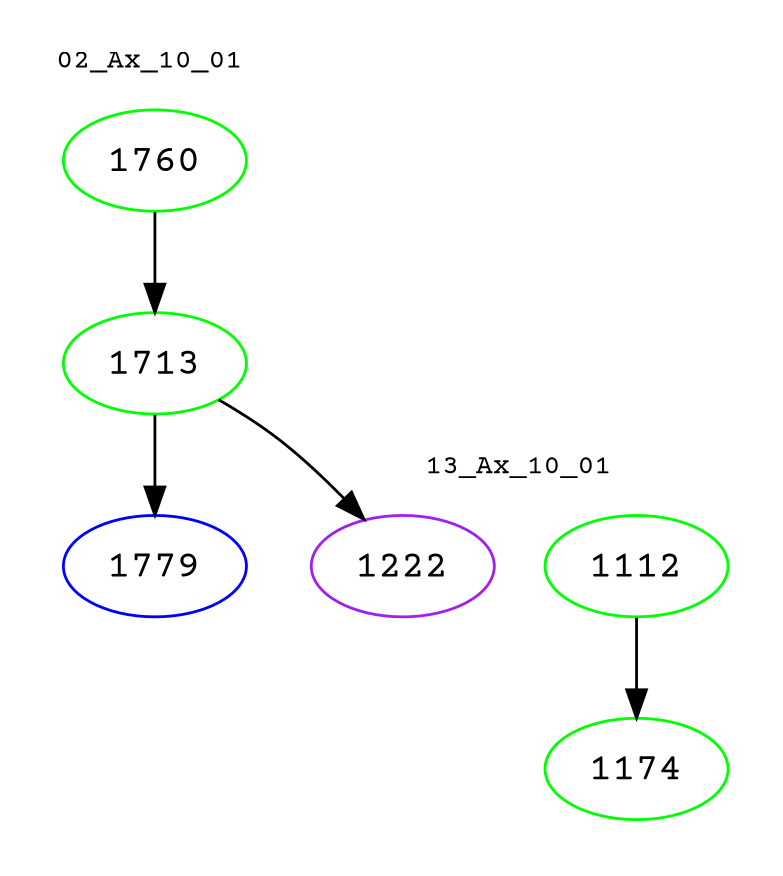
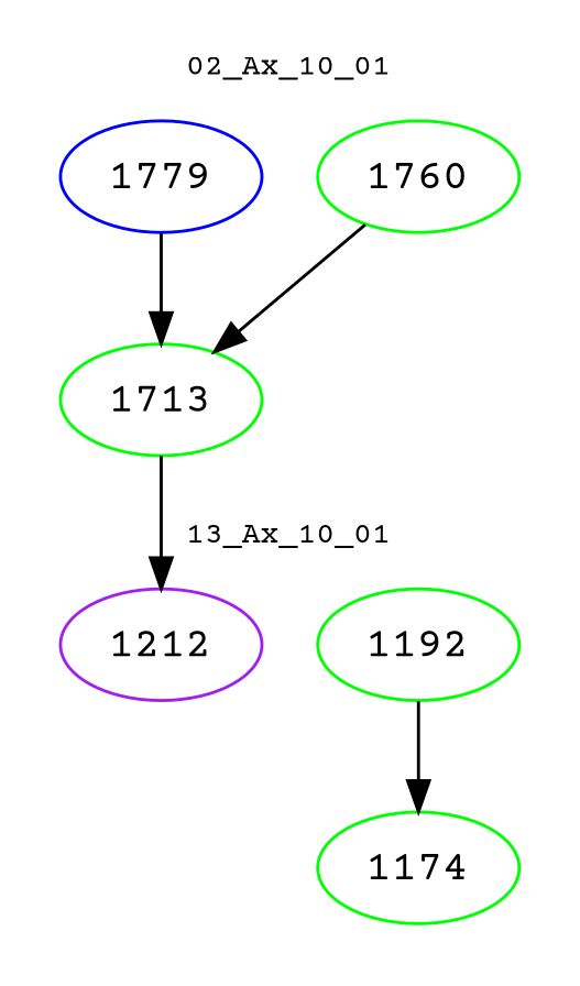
  digraph {
    fontname="Courier Prime"
    node [color=green fontname="Courier Prime"]
    edge [color=black fontname="Courier Prime"]
    n1 [label=1760]
    n2 [label=1713]
    n3 [color=blue label=1779]
-   n4 [label=1112]
+   n4 [label=1192]
    n5 [label=1174]
-   n6 [color=purple label=1222]
+   n6 [color=purple label=1212]
    subgraph cluster_1 {
      color=white
      fontsize=10
      label="02_Ax_10_01"
      n1
      n2
      n3
    }
    subgraph cluster_2 {
      color=white
      fontsize=10
      label="13_Ax_10_01"
      n4
      n5
      n6
    }
    n1 -> n2
-   n2 -> n3
+   n3 -> n2
    n2 -> n6
    n4 -> n5
  }
